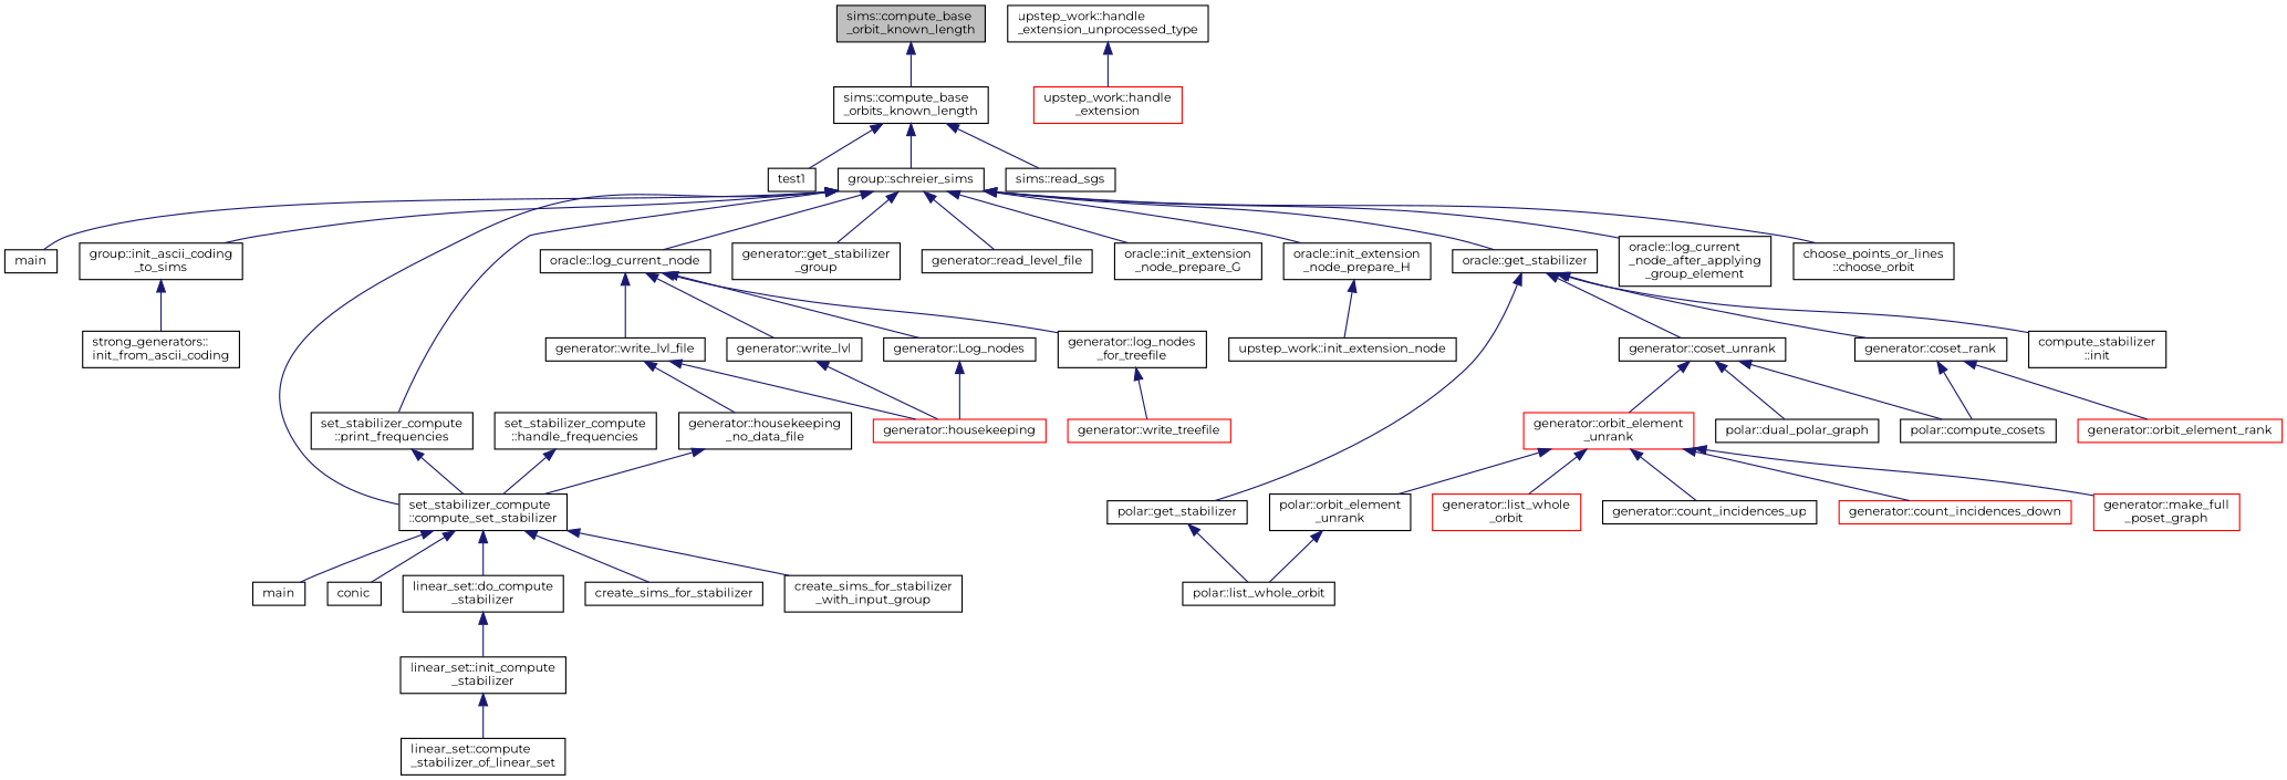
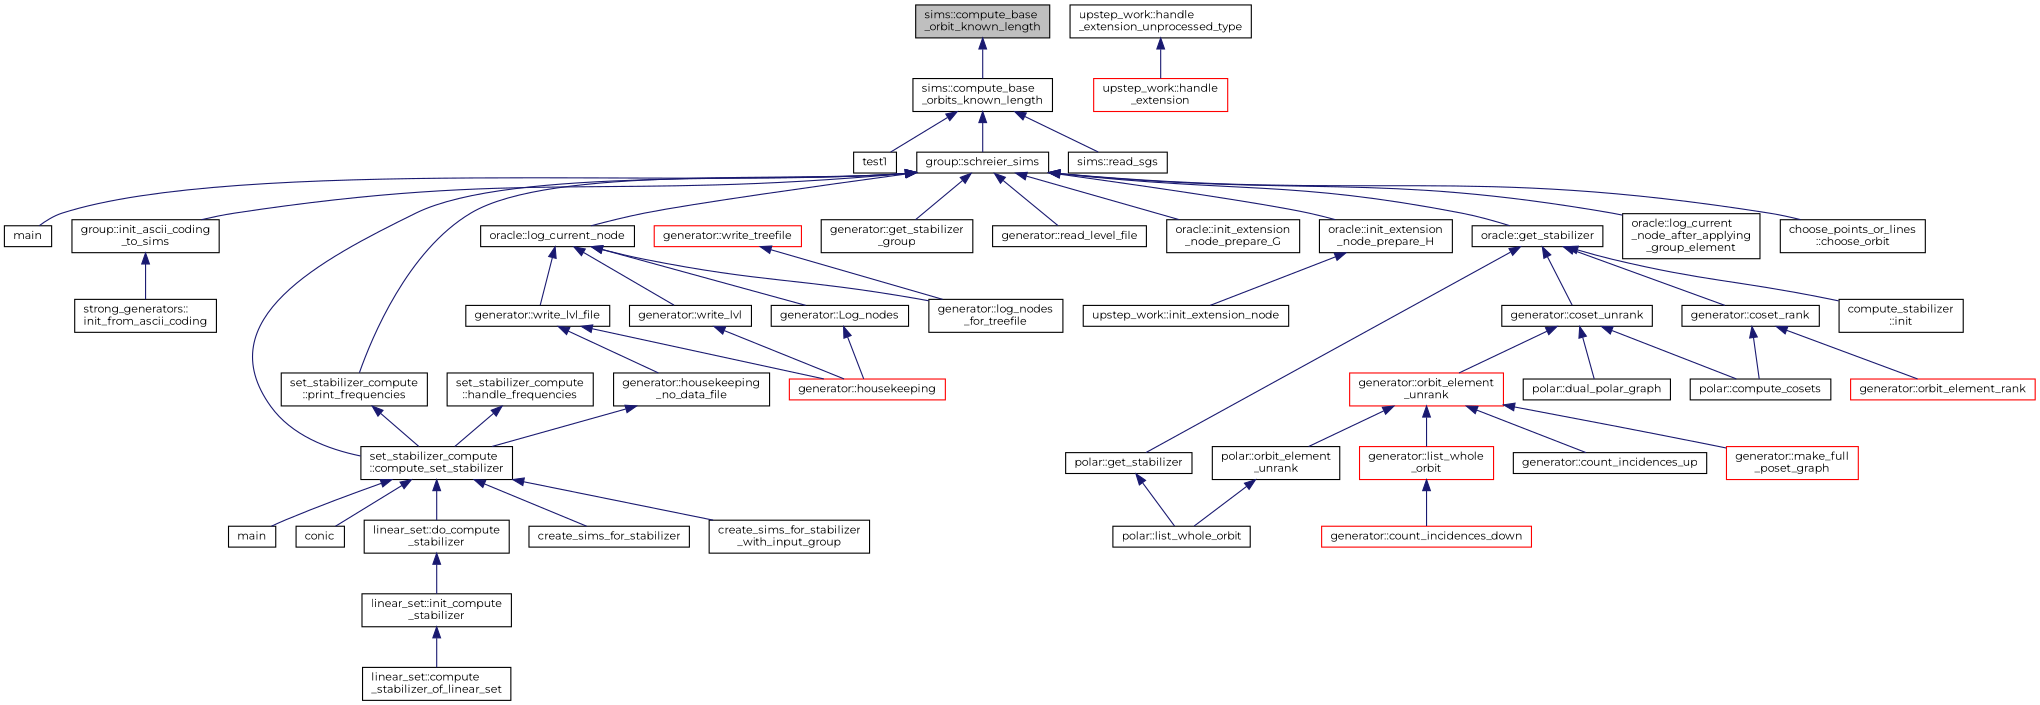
  digraph {
    fontname=Montserrat
    rankdir=TB
    node [color=black fillcolor=white fontname=Montserrat fontsize=10 shape=record style=filled]
    edge [color=midnightblue dir=back fontname=Montserrat fontsize=10 labelfontname=Helvetica labelfontsize=10 style=solid]
    n1 [fillcolor=grey75 fontcolor=black height=0.2 label="sims::compute_base\l_orbit_known_length" width=0.4]
    n2 [height=0.2 label="sims::compute_base\l_orbits_known_length" width=0.4]
    n3 [height=0.2 label=test1 width=0.4]
    n4 [height=0.2 label="group::schreier_sims" width=0.4]
    n5 [height=0.2 label="sims::read_sgs" width=0.4]
    n6 [height=0.2 label=main width=0.4]
    n7 [height=0.2 label="group::init_ascii_coding\l_to_sims" width=0.4]
    n8 [height=0.2 label="set_stabilizer_compute\l::compute_set_stabilizer" width=0.4]
    n9 [height=0.2 label="set_stabilizer_compute\l::print_frequencies" width=0.4]
    n10 [height=0.2 label="generator::get_stabilizer\l_group" width=0.4]
    n11 [height=0.2 label="generator::read_level_file" width=0.4]
    n12 [height=0.2 label="oracle::init_extension\l_node_prepare_G" width=0.4]
    n13 [height=0.2 label="oracle::init_extension\l_node_prepare_H" width=0.4]
    n14 [height=0.2 label="oracle::get_stabilizer" width=0.4]
    n15 [height=0.2 label="oracle::log_current_node" width=0.4]
    n16 [height=0.2 label="oracle::log_current\l_node_after_applying\l_group_element" width=0.4]
    n17 [height=0.2 label="choose_points_or_lines\l::choose_orbit" width=0.4]
    n18 [height=0.2 label="strong_generators::\linit_from_ascii_coding" width=0.4]
    n19 [height=0.2 label=main width=0.4]
    n20 [height=0.2 label=conic width=0.4]
    n21 [height=0.2 label="linear_set::do_compute\l_stabilizer" width=0.4]
    n22 [height=0.2 label=create_sims_for_stabilizer width=0.4]
    n23 [height=0.2 label="create_sims_for_stabilizer\l_with_input_group" width=0.4]
    n24 [height=0.2 label="upstep_work::init_extension_node" width=0.4]
    n25 [height=0.2 label="polar::get_stabilizer" width=0.4]
    n26 [height=0.2 label="compute_stabilizer\l::init" width=0.4]
    n27 [height=0.2 label="generator::coset_unrank" width=0.4]
    n28 [height=0.2 label="generator::coset_rank" width=0.4]
    n29 [height=0.2 label="generator::write_lvl_file" width=0.4]
    n30 [height=0.2 label="generator::write_lvl" width=0.4]
    n31 [height=0.2 label="generator::log_nodes\l_for_treefile" width=0.4]
    n32 [height=0.2 label="generator::Log_nodes" width=0.4]
    n33 [height=0.2 label="linear_set::init_compute\l_stabilizer" width=0.4]
    n34 [height=0.2 label="linear_set::compute\l_stabilizer_of_linear_set" width=0.4]
    n35 [height=0.2 label="upstep_work::handle\l_extension_unprocessed_type" width=0.4]
    n36 [color=red height=0.2 label="upstep_work::handle\l_extension" width=0.4]
    n37 [height=0.2 label="polar::list_whole_orbit" width=0.4]
    n38 [height=0.2 label="polar::compute_cosets" width=0.4]
    n39 [height=0.2 label="polar::dual_polar_graph" width=0.4]
    n40 [color=red height=0.2 label="generator::orbit_element\l_unrank" width=0.4]
    n41 [color=red height=0.2 label="generator::orbit_element_rank" width=0.4]
    n42 [height=0.2 label="set_stabilizer_compute\l::handle_frequencies" width=0.4]
    n43 [height=0.2 label="polar::orbit_element\l_unrank" width=0.4]
    n44 [color=red height=0.2 label="generator::list_whole\l_orbit" width=0.4]
    n45 [height=0.2 label="generator::count_incidences_up" width=0.4]
    n46 [color=red height=0.2 label="generator::count_incidences_down" width=0.4]
    n47 [color=red height=0.2 label="generator::make_full\l_poset_graph" width=0.4]
    n48 [color=red height=0.2 label="generator::housekeeping" width=0.4]
    n49 [height=0.2 label="generator::housekeeping\l_no_data_file" width=0.4]
    n50 [color=red height=0.2 label="generator::write_treefile" width=0.4]
    n1 -> n2
    n2 -> n3
    n2 -> n4
    n2 -> n5
    n4 -> n6
    n4 -> n7
    n4 -> n8
    n4 -> n9
    n4 -> n10
    n4 -> n11
    n4 -> n12
    n4 -> n13
    n4 -> n14
    n4 -> n15
    n4 -> n16
    n4 -> n17
    n7 -> n18
    n8 -> n19
    n8 -> n20
    n8 -> n21
    n8 -> n22
    n8 -> n23
    n9 -> n8
    n13 -> n24
    n14 -> n25
    n14 -> n26
    n14 -> n27
    n14 -> n28
    n15 -> n29
    n15 -> n30
    n15 -> n31
    n15 -> n32
    n21 -> n33
    n25 -> n37
    n27 -> n38
    n27 -> n39
    n27 -> n40
    n28 -> n38
    n28 -> n41
    n29 -> n48
    n29 -> n49
    n30 -> n48
-   n31 -> n50
+   n50 -> n31
    n32 -> n48
    n33 -> n34
    n35 -> n36
    n40 -> n43
    n40 -> n44
    n40 -> n45
-   n40 -> n46
+   n44 -> n46
    n40 -> n47
    n42 -> n8
    n43 -> n37
    n49 -> n8
  }
